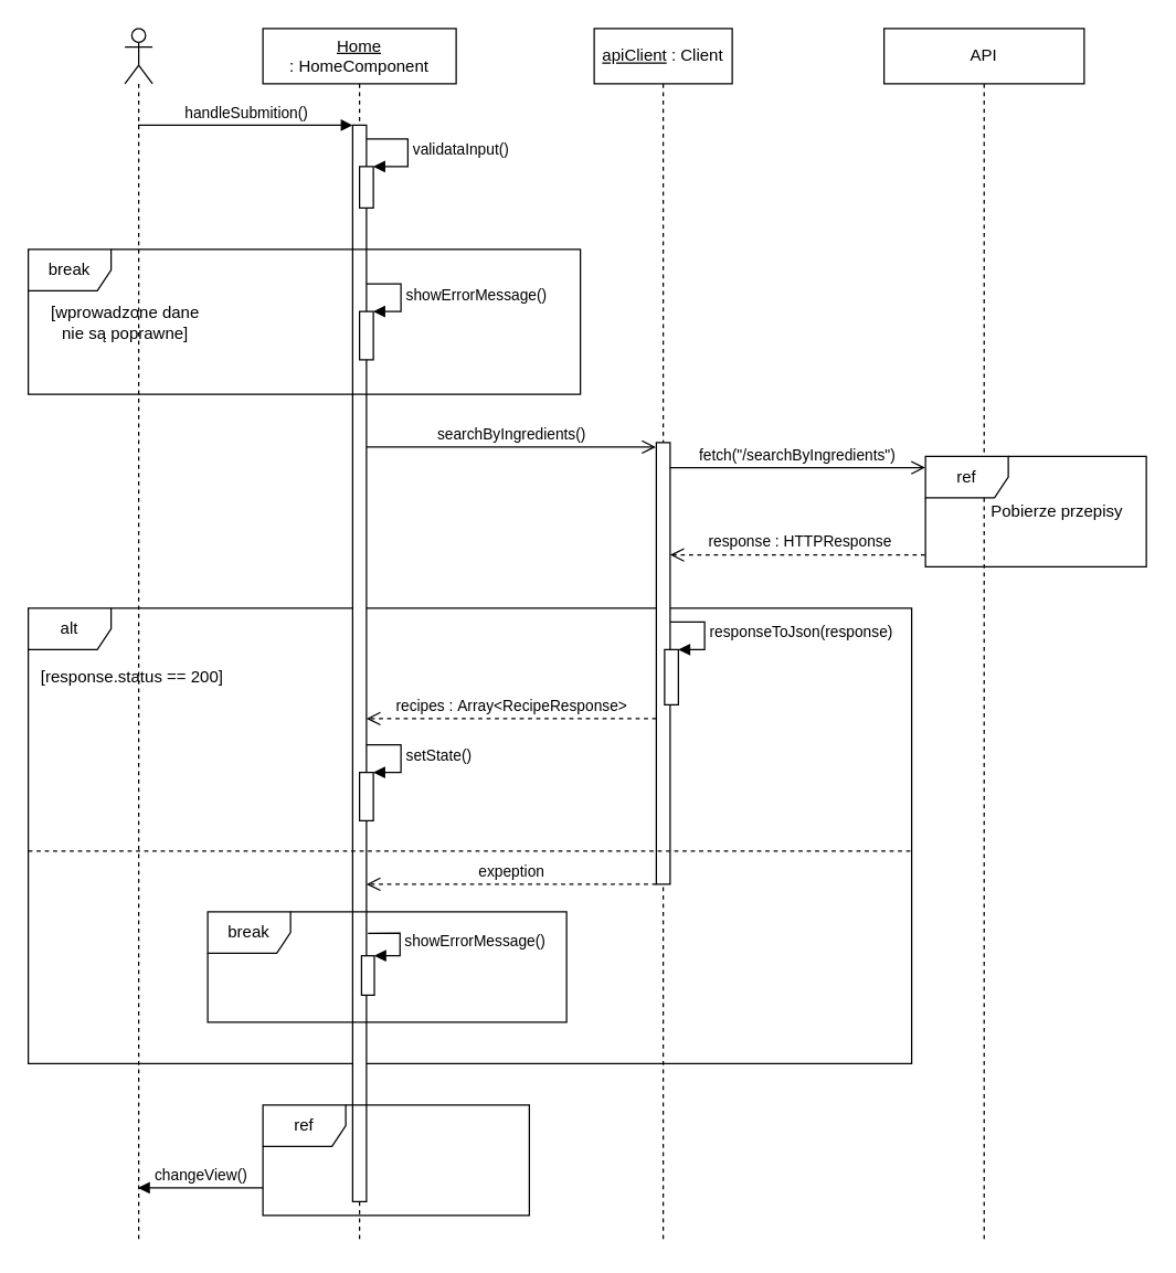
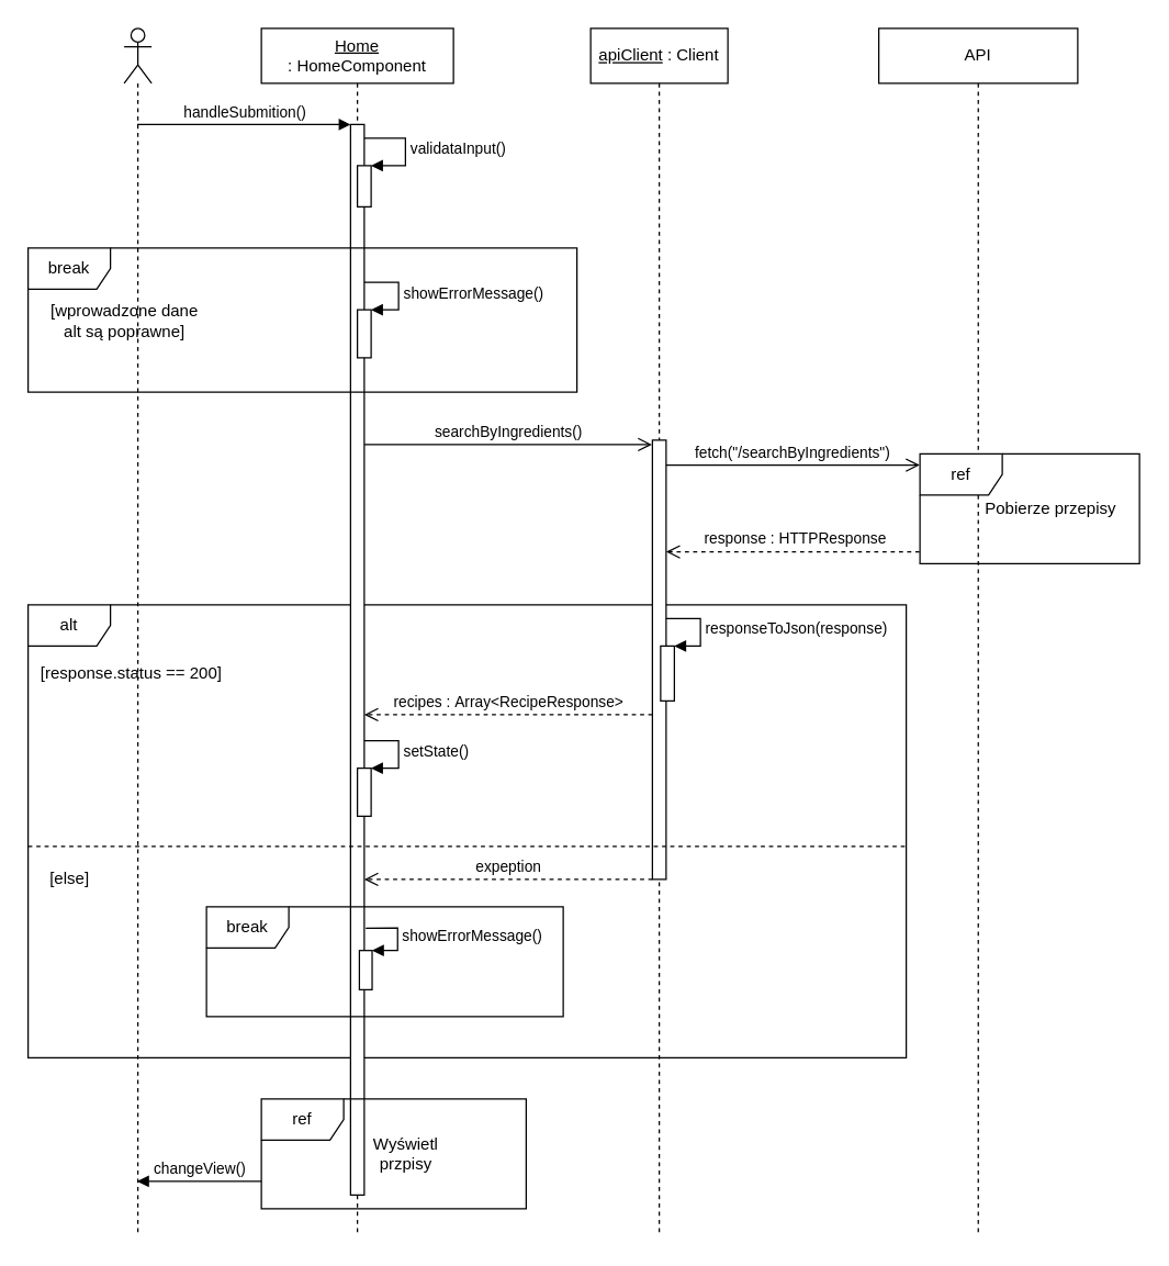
  <mxCell id="0" />
  <mxCell id="1" parent="0" />
  <mxCell id="2" value="alt" style="shape=umlFrame;whiteSpace=wrap;html=1;" vertex="1" parent="1"><mxGeometry x="20" y="440" width="640" height="330" as="geometry" /></mxCell>
  <mxCell id="3" value="" style="shape=umlLifeline;participant=umlActor;perimeter=lifelinePerimeter;whiteSpace=wrap;html=1;container=1;collapsible=0;recursiveResize=0;verticalAlign=top;spacingTop=36;labelBackgroundColor=#ffffff;outlineConnect=0;" parent="1" vertex="1"><mxGeometry x="90" y="20" width="20" height="880" as="geometry" /></mxCell>
  <mxCell id="4" value="handleSubmition()" style="html=1;verticalAlign=bottom;endArrow=block;entryX=0;entryY=0;" parent="1" source="3" target="16" edge="1"><mxGeometry relative="1" as="geometry"><mxPoint x="205" y="90" as="sourcePoint" /></mxGeometry></mxCell>
  <mxCell id="5" value="&lt;u&gt;apiClient&lt;/u&gt;&amp;nbsp;: Client" style="shape=umlLifeline;perimeter=lifelinePerimeter;whiteSpace=wrap;html=1;container=1;collapsible=0;recursiveResize=0;outlineConnect=0;" vertex="1" parent="1"><mxGeometry x="430" y="20" width="100" height="880" as="geometry" /></mxCell>
  <mxCell id="6" value="" style="html=1;points=[];perimeter=orthogonalPerimeter;" vertex="1" parent="5"><mxGeometry x="45" y="300" width="10" height="320" as="geometry" /></mxCell>
  <mxCell id="7" value="" style="html=1;points=[];perimeter=orthogonalPerimeter;" vertex="1" parent="5"><mxGeometry x="51" y="450" width="10" height="40" as="geometry" /></mxCell>
  <mxCell id="8" value="responseToJson(response)" style="edgeStyle=orthogonalEdgeStyle;html=1;align=left;spacingLeft=2;endArrow=block;rounded=0;entryX=1;entryY=0;" edge="1" target="7" parent="5" source="6"><mxGeometry relative="1" as="geometry"><mxPoint x="57" y="430" as="sourcePoint" /><Array as="points"><mxPoint x="80" y="430" /><mxPoint x="80" y="450" /></Array></mxGeometry></mxCell>
  <mxCell id="9" value="searchByIngredients()" style="html=1;verticalAlign=bottom;startFill=1;endArrow=open;startSize=6;endSize=8;entryX=-0.032;entryY=0.01;entryDx=0;entryDy=0;entryPerimeter=0;" edge="1" parent="1" source="16" target="6"><mxGeometry width="80" relative="1" as="geometry"><mxPoint x="270" y="330" as="sourcePoint" /><mxPoint x="470" y="321" as="targetPoint" /></mxGeometry></mxCell>
  <mxCell id="10" value="API" style="shape=umlLifeline;perimeter=lifelinePerimeter;whiteSpace=wrap;html=1;container=1;collapsible=0;recursiveResize=0;outlineConnect=0;" vertex="1" parent="1"><mxGeometry x="640" y="20" width="145" height="880" as="geometry" /></mxCell>
  <mxCell id="11" value="fetch(&quot;/searchByIngredients&quot;)" style="html=1;verticalAlign=bottom;startFill=1;endArrow=open;startSize=6;endSize=8;entryX=-0.001;entryY=0.102;entryDx=0;entryDy=0;entryPerimeter=0;" edge="1" parent="1" target="25" source="6"><mxGeometry width="80" relative="1" as="geometry"><mxPoint x="490" y="341" as="sourcePoint" /><mxPoint x="670" y="341" as="targetPoint" /></mxGeometry></mxCell>
  <mxCell id="12" value="response : HTTPResponse" style="html=1;verticalAlign=bottom;endArrow=open;dashed=1;endSize=8;exitX=-0.002;exitY=0.892;exitDx=0;exitDy=0;exitPerimeter=0;" edge="1" parent="1" source="25" target="6"><mxGeometry x="-0.019" relative="1" as="geometry"><mxPoint x="640" y="429.66" as="sourcePoint" /><mxPoint x="490" y="429" as="targetPoint" /><mxPoint as="offset" /></mxGeometry></mxCell>
  <mxCell id="13" value="recipes :&amp;nbsp;Array&amp;lt;RecipeResponse&amp;gt;" style="html=1;verticalAlign=bottom;endArrow=open;dashed=1;endSize=8;" edge="1" parent="1" source="6" target="16"><mxGeometry relative="1" as="geometry"><mxPoint x="420" y="480" as="sourcePoint" /><mxPoint x="260" y="479" as="targetPoint" /><Array as="points"><mxPoint x="430" y="520" /></Array></mxGeometry></mxCell>
  <mxCell id="14" value="&lt;u&gt;Home&lt;/u&gt; &lt;br&gt;: HomeComponent" style="shape=umlLifeline;perimeter=lifelinePerimeter;whiteSpace=wrap;html=1;container=1;collapsible=0;recursiveResize=0;outlineConnect=0;" parent="1" vertex="1"><mxGeometry x="190" y="20" width="140" height="880" as="geometry" /></mxCell>
  <mxCell id="15" value="validataInput()" style="edgeStyle=orthogonalEdgeStyle;html=1;align=left;spacingLeft=2;endArrow=block;rounded=0;entryX=1;entryY=0;" parent="14" source="16" target="17" edge="1"><mxGeometry relative="1" as="geometry"><mxPoint x="80" y="90" as="sourcePoint" /><Array as="points"><mxPoint x="105" y="80" /><mxPoint x="105" y="100" /></Array></mxGeometry></mxCell>
  <mxCell id="16" value="" style="html=1;points=[];perimeter=orthogonalPerimeter;" parent="14" vertex="1"><mxGeometry x="65" y="70" width="10" height="780" as="geometry" /></mxCell>
  <mxCell id="17" value="" style="html=1;points=[];perimeter=orthogonalPerimeter;" parent="14" vertex="1"><mxGeometry x="70" y="100" width="10" height="30" as="geometry" /></mxCell>
  <mxCell id="18" value="setState()" style="edgeStyle=orthogonalEdgeStyle;html=1;align=left;spacingLeft=2;endArrow=block;rounded=0;entryX=1;entryY=0;" edge="1" parent="14" target="19"><mxGeometry relative="1" as="geometry"><mxPoint x="75" y="519" as="sourcePoint" /><Array as="points"><mxPoint x="100" y="519" /></Array></mxGeometry></mxCell>
  <mxCell id="19" value="" style="html=1;points=[];perimeter=orthogonalPerimeter;" vertex="1" parent="14"><mxGeometry x="70" y="539" width="10" height="35" as="geometry" /></mxCell>
  <mxCell id="20" value="expeption" style="html=1;verticalAlign=bottom;endArrow=open;dashed=1;endSize=8;" edge="1" parent="1" source="6" target="16"><mxGeometry relative="1" as="geometry"><mxPoint x="477.66" y="660.14" as="sourcePoint" /><mxPoint x="270" y="660" as="targetPoint" /><Array as="points"><mxPoint x="433" y="640" /></Array></mxGeometry></mxCell>
  <mxCell id="21" value="[response.status == 200]" style="text;html=1;align=center;verticalAlign=middle;resizable=0;points=[];autosize=1;" vertex="1" parent="1"><mxGeometry x="20" y="480" width="150" height="20" as="geometry" /></mxCell>
  <mxCell id="22" value="" style="line;strokeWidth=1;fillColor=none;align=left;verticalAlign=middle;spacingTop=-1;spacingLeft=3;spacingRight=3;rotatable=0;labelPosition=right;points=[];portConstraint=eastwest;dashed=1" vertex="1" parent="1"><mxGeometry x="20" y="612" width="640" height="8" as="geometry" /></mxCell>
+ <mxCell id="23" value="[else]" style="text;html=1;align=center;verticalAlign=middle;resizable=0;points=[];autosize=1;" vertex="1" parent="1"><mxGeometry x="30" y="630" width="40" height="20" as="geometry" /></mxCell>
  <mxCell id="24" value="" style="group" vertex="1" connectable="0" parent="1"><mxGeometry x="670" y="330" width="160" height="80" as="geometry" /></mxCell>
  <mxCell id="25" value="ref" style="shape=umlFrame;whiteSpace=wrap;html=1;" vertex="1" parent="24"><mxGeometry width="160" height="80" as="geometry" /></mxCell>
  <mxCell id="26" value="Pobierze przepisy" style="text;html=1;align=center;verticalAlign=middle;resizable=0;points=[];autosize=1;" vertex="1" parent="24"><mxGeometry x="40.001" y="30" width="110" height="20" as="geometry" /></mxCell>
  <mxCell id="27" value="" style="group" vertex="1" connectable="0" parent="1"><mxGeometry x="150" y="660" width="260" height="80" as="geometry" /></mxCell>
  <mxCell id="28" value="break" style="shape=umlFrame;whiteSpace=wrap;html=1;" vertex="1" parent="27"><mxGeometry width="260" height="80" as="geometry" /></mxCell>
  <mxCell id="29" value="showErrorMessage()" style="edgeStyle=orthogonalEdgeStyle;html=1;align=left;spacingLeft=2;endArrow=block;rounded=0;entryX=1;entryY=0;" edge="1" parent="27" target="30"><mxGeometry relative="1" as="geometry"><mxPoint x="116.071" y="15.51" as="sourcePoint" /><Array as="points"><mxPoint x="139.286" y="15.51" /></Array></mxGeometry></mxCell>
  <mxCell id="30" value="" style="html=1;points=[];perimeter=orthogonalPerimeter;" vertex="1" parent="27"><mxGeometry x="111.429" y="31.837" width="9.286" height="28.571" as="geometry" /></mxCell>
  <mxCell id="31" value="" style="group" vertex="1" connectable="0" parent="1"><mxGeometry x="20" y="180" width="400" height="105" as="geometry" /></mxCell>
  <mxCell id="32" value="break" style="shape=umlFrame;whiteSpace=wrap;html=1;" vertex="1" parent="31"><mxGeometry width="400" height="105" as="geometry" /></mxCell>
- <mxCell id="33" value="[wprowadzone dane &lt;br&gt;nie są poprawne]" style="text;html=1;align=center;verticalAlign=middle;resizable=0;points=[];autosize=1;" vertex="1" parent="31"><mxGeometry x="10" y="37.5" width="120" height="30" as="geometry" /></mxCell>
+ <mxCell id="33" value="[wprowadzone dane &lt;br&gt;alt są poprawne]" style="text;html=1;align=center;verticalAlign=middle;resizable=0;points=[];autosize=1;" vertex="1" parent="31"><mxGeometry x="10" y="37.5" width="120" height="30" as="geometry" /></mxCell>
  <mxCell id="34" value="showErrorMessage()" style="edgeStyle=orthogonalEdgeStyle;html=1;align=left;spacingLeft=2;endArrow=block;rounded=0;entryX=1;entryY=0;" edge="1" target="35" parent="31"><mxGeometry relative="1" as="geometry"><mxPoint x="245" y="25" as="sourcePoint" /><Array as="points"><mxPoint x="270" y="25" /></Array></mxGeometry></mxCell>
  <mxCell id="35" value="" style="html=1;points=[];perimeter=orthogonalPerimeter;" vertex="1" parent="31"><mxGeometry x="240" y="45" width="10" height="35" as="geometry" /></mxCell>
  <mxCell id="36" value="" style="group" vertex="1" connectable="0" parent="1"><mxGeometry x="190" y="800" width="193" height="80" as="geometry" /></mxCell>
  <mxCell id="37" value="ref" style="shape=umlFrame;whiteSpace=wrap;html=1;" vertex="1" parent="36"><mxGeometry width="193" height="80" as="geometry" /></mxCell>
+ <mxCell id="38" value="Wyświetl&lt;br&gt;przpisy" style="text;html=1;align=center;verticalAlign=middle;resizable=0;points=[];autosize=1;" vertex="1" parent="36"><mxGeometry x="75" y="25" width="60" height="30" as="geometry" /></mxCell>
  <mxCell id="39" value="changeView()" style="html=1;verticalAlign=bottom;endArrow=block;" edge="1" parent="1" target="3"><mxGeometry relative="1" as="geometry"><mxPoint x="190" y="860" as="sourcePoint" /><mxPoint x="130" y="860" as="targetPoint" /></mxGeometry></mxCell>
